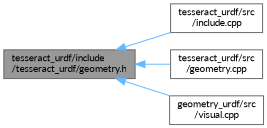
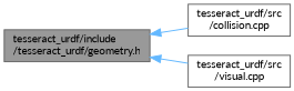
  digraph {
    fontname=Lato
    rankdir=LR
    node [color=grey40 fillcolor=white fontname=Lato fontsize=10 shape=box style=filled]
    edge [color=steelblue1 dir=back fontname=Lato fontsize=10 labelfontname=Helvetica labelfontsize=10 style=solid]
    n1 [color=gray40 fillcolor=grey60 fontcolor=black height=0.2 label="tesseract_urdf/include\l/tesseract_urdf/geometry.h" width=0.4]
-   n2 [height=0.2 label="tesseract_urdf/src\l/include.cpp" width=0.4]
-   n3 [height=0.2 label="tesseract_urdf/src\l/geometry.cpp" width=0.4]
-   n4 [height=0.2 label="geometry_urdf/src\l/visual.cpp" width=0.4]
+   n2 [height=0.2 label="tesseract_urdf/src\l/collision.cpp" width=0.4]
+   n4 [height=0.2 label="tesseract_urdf/src\l/visual.cpp" width=0.4]
    n1 -> n2
-   n1 -> n3
    n1 -> n4
  }
